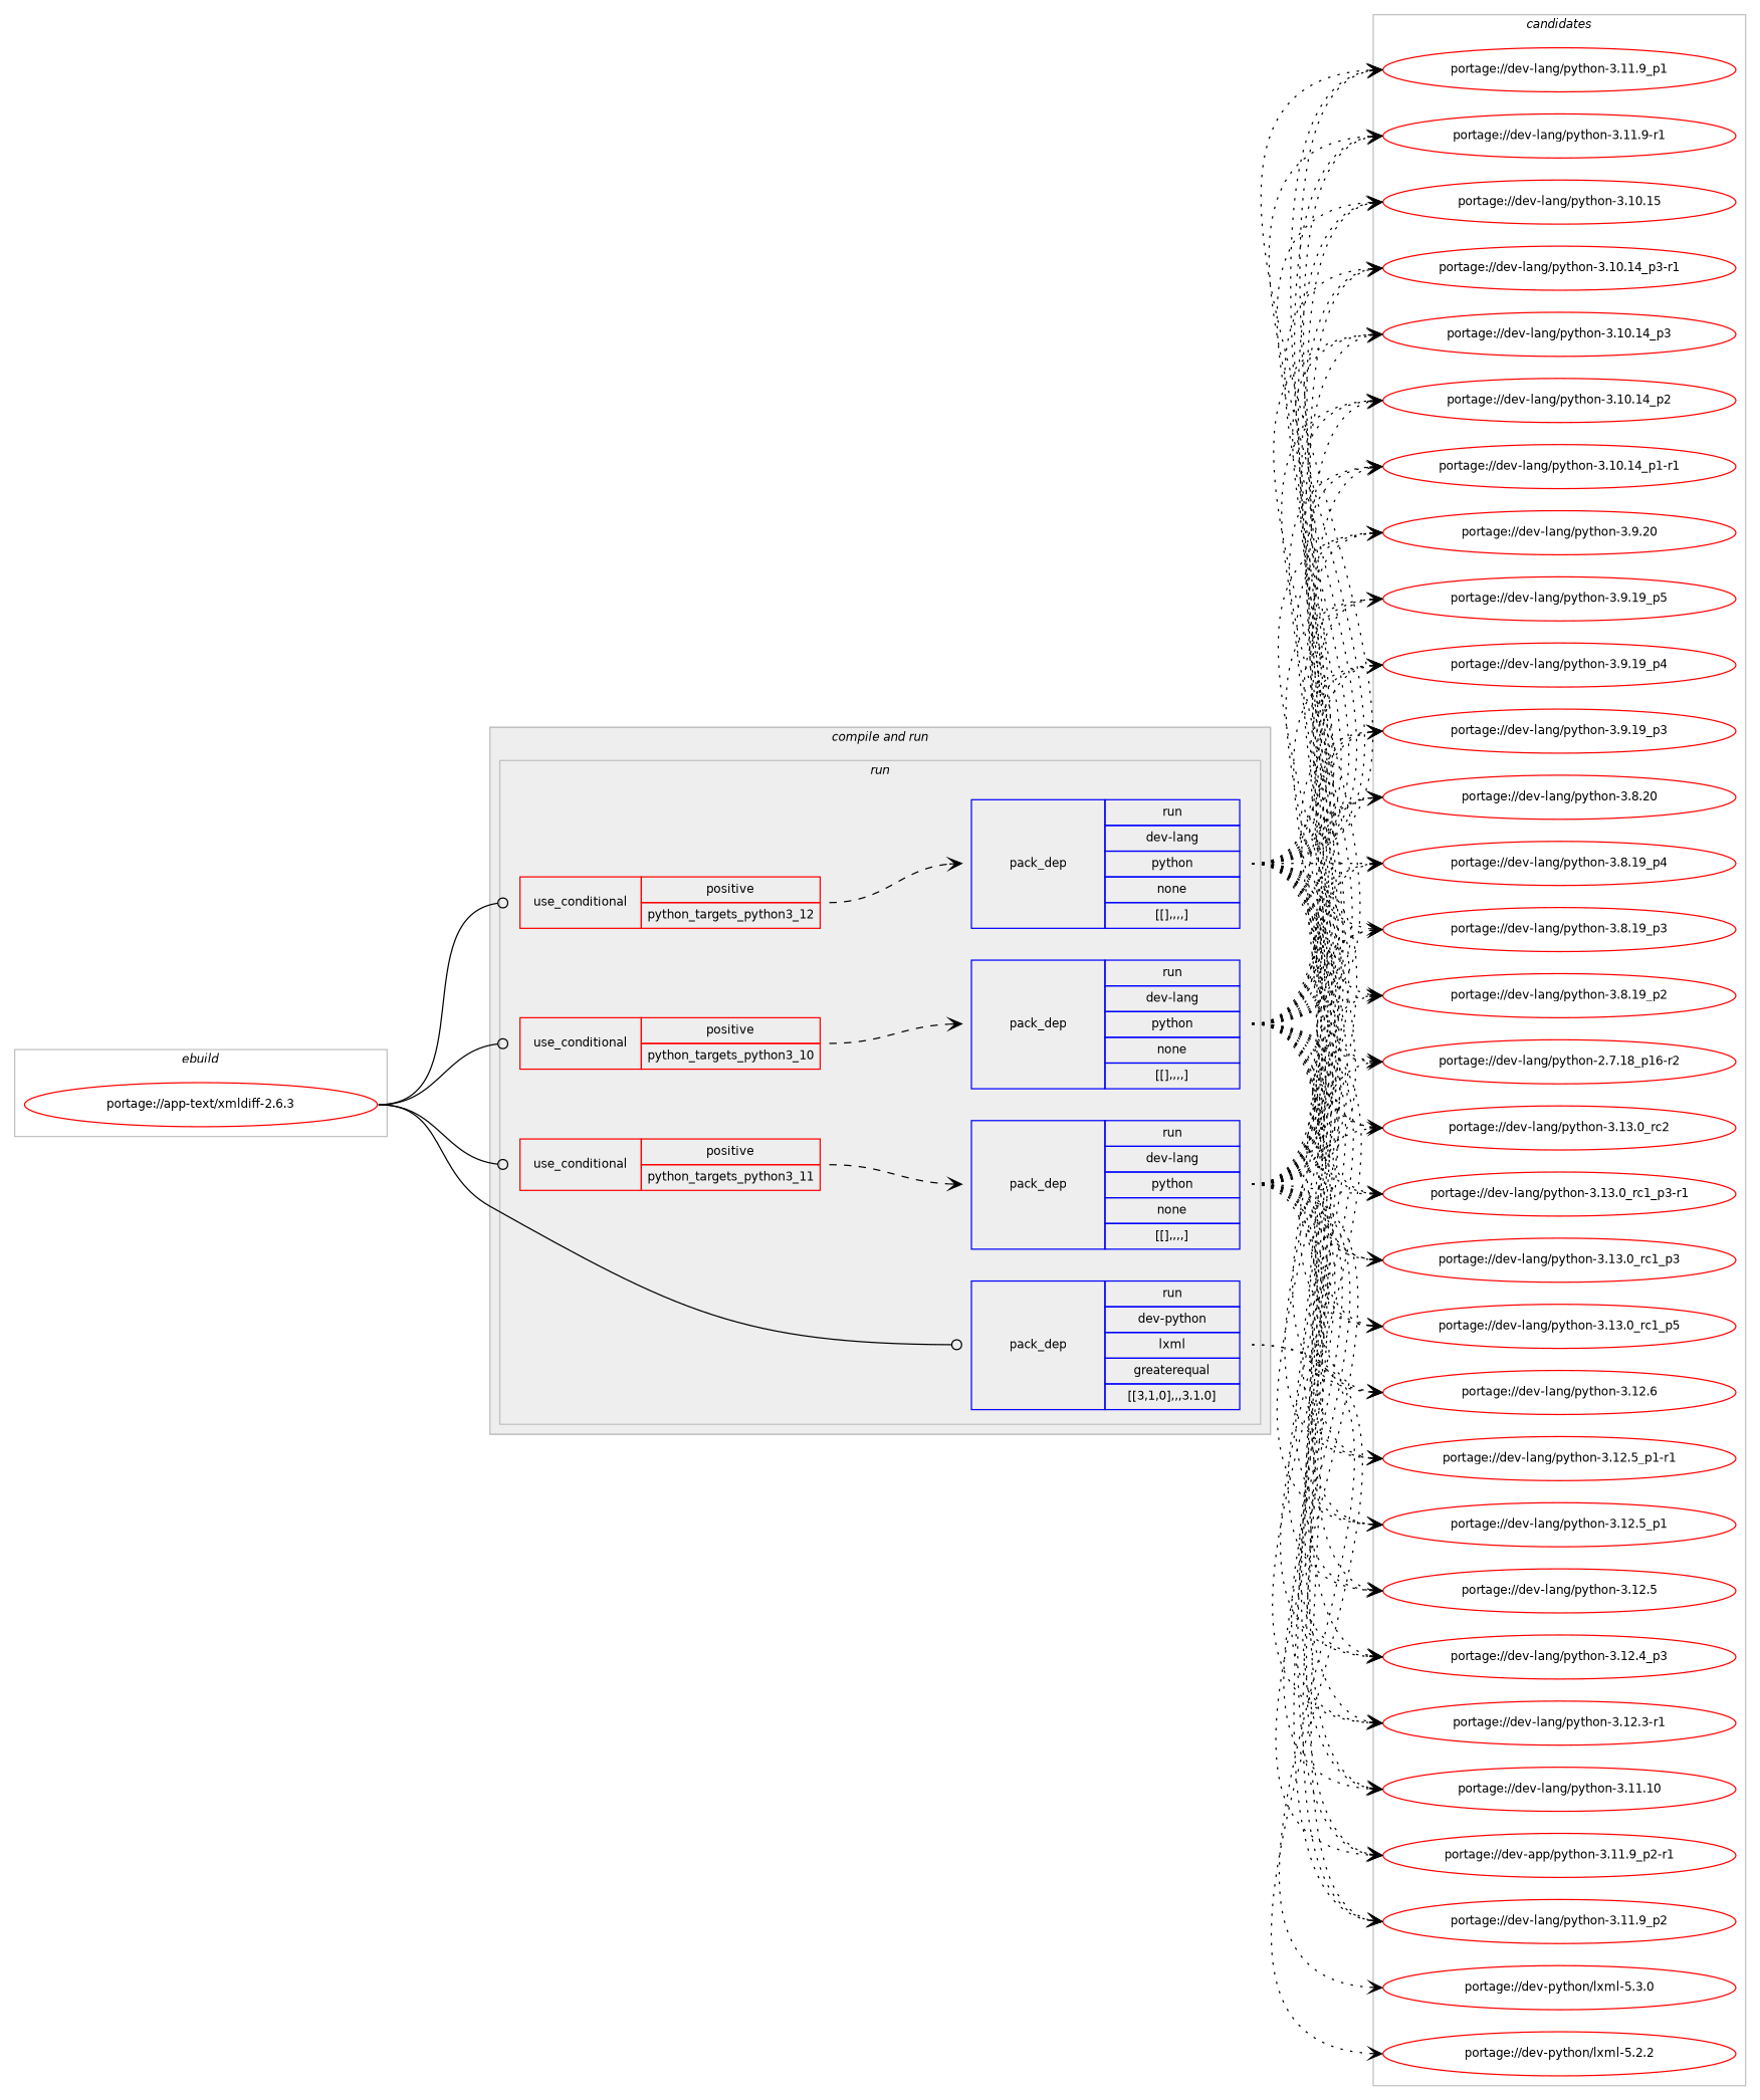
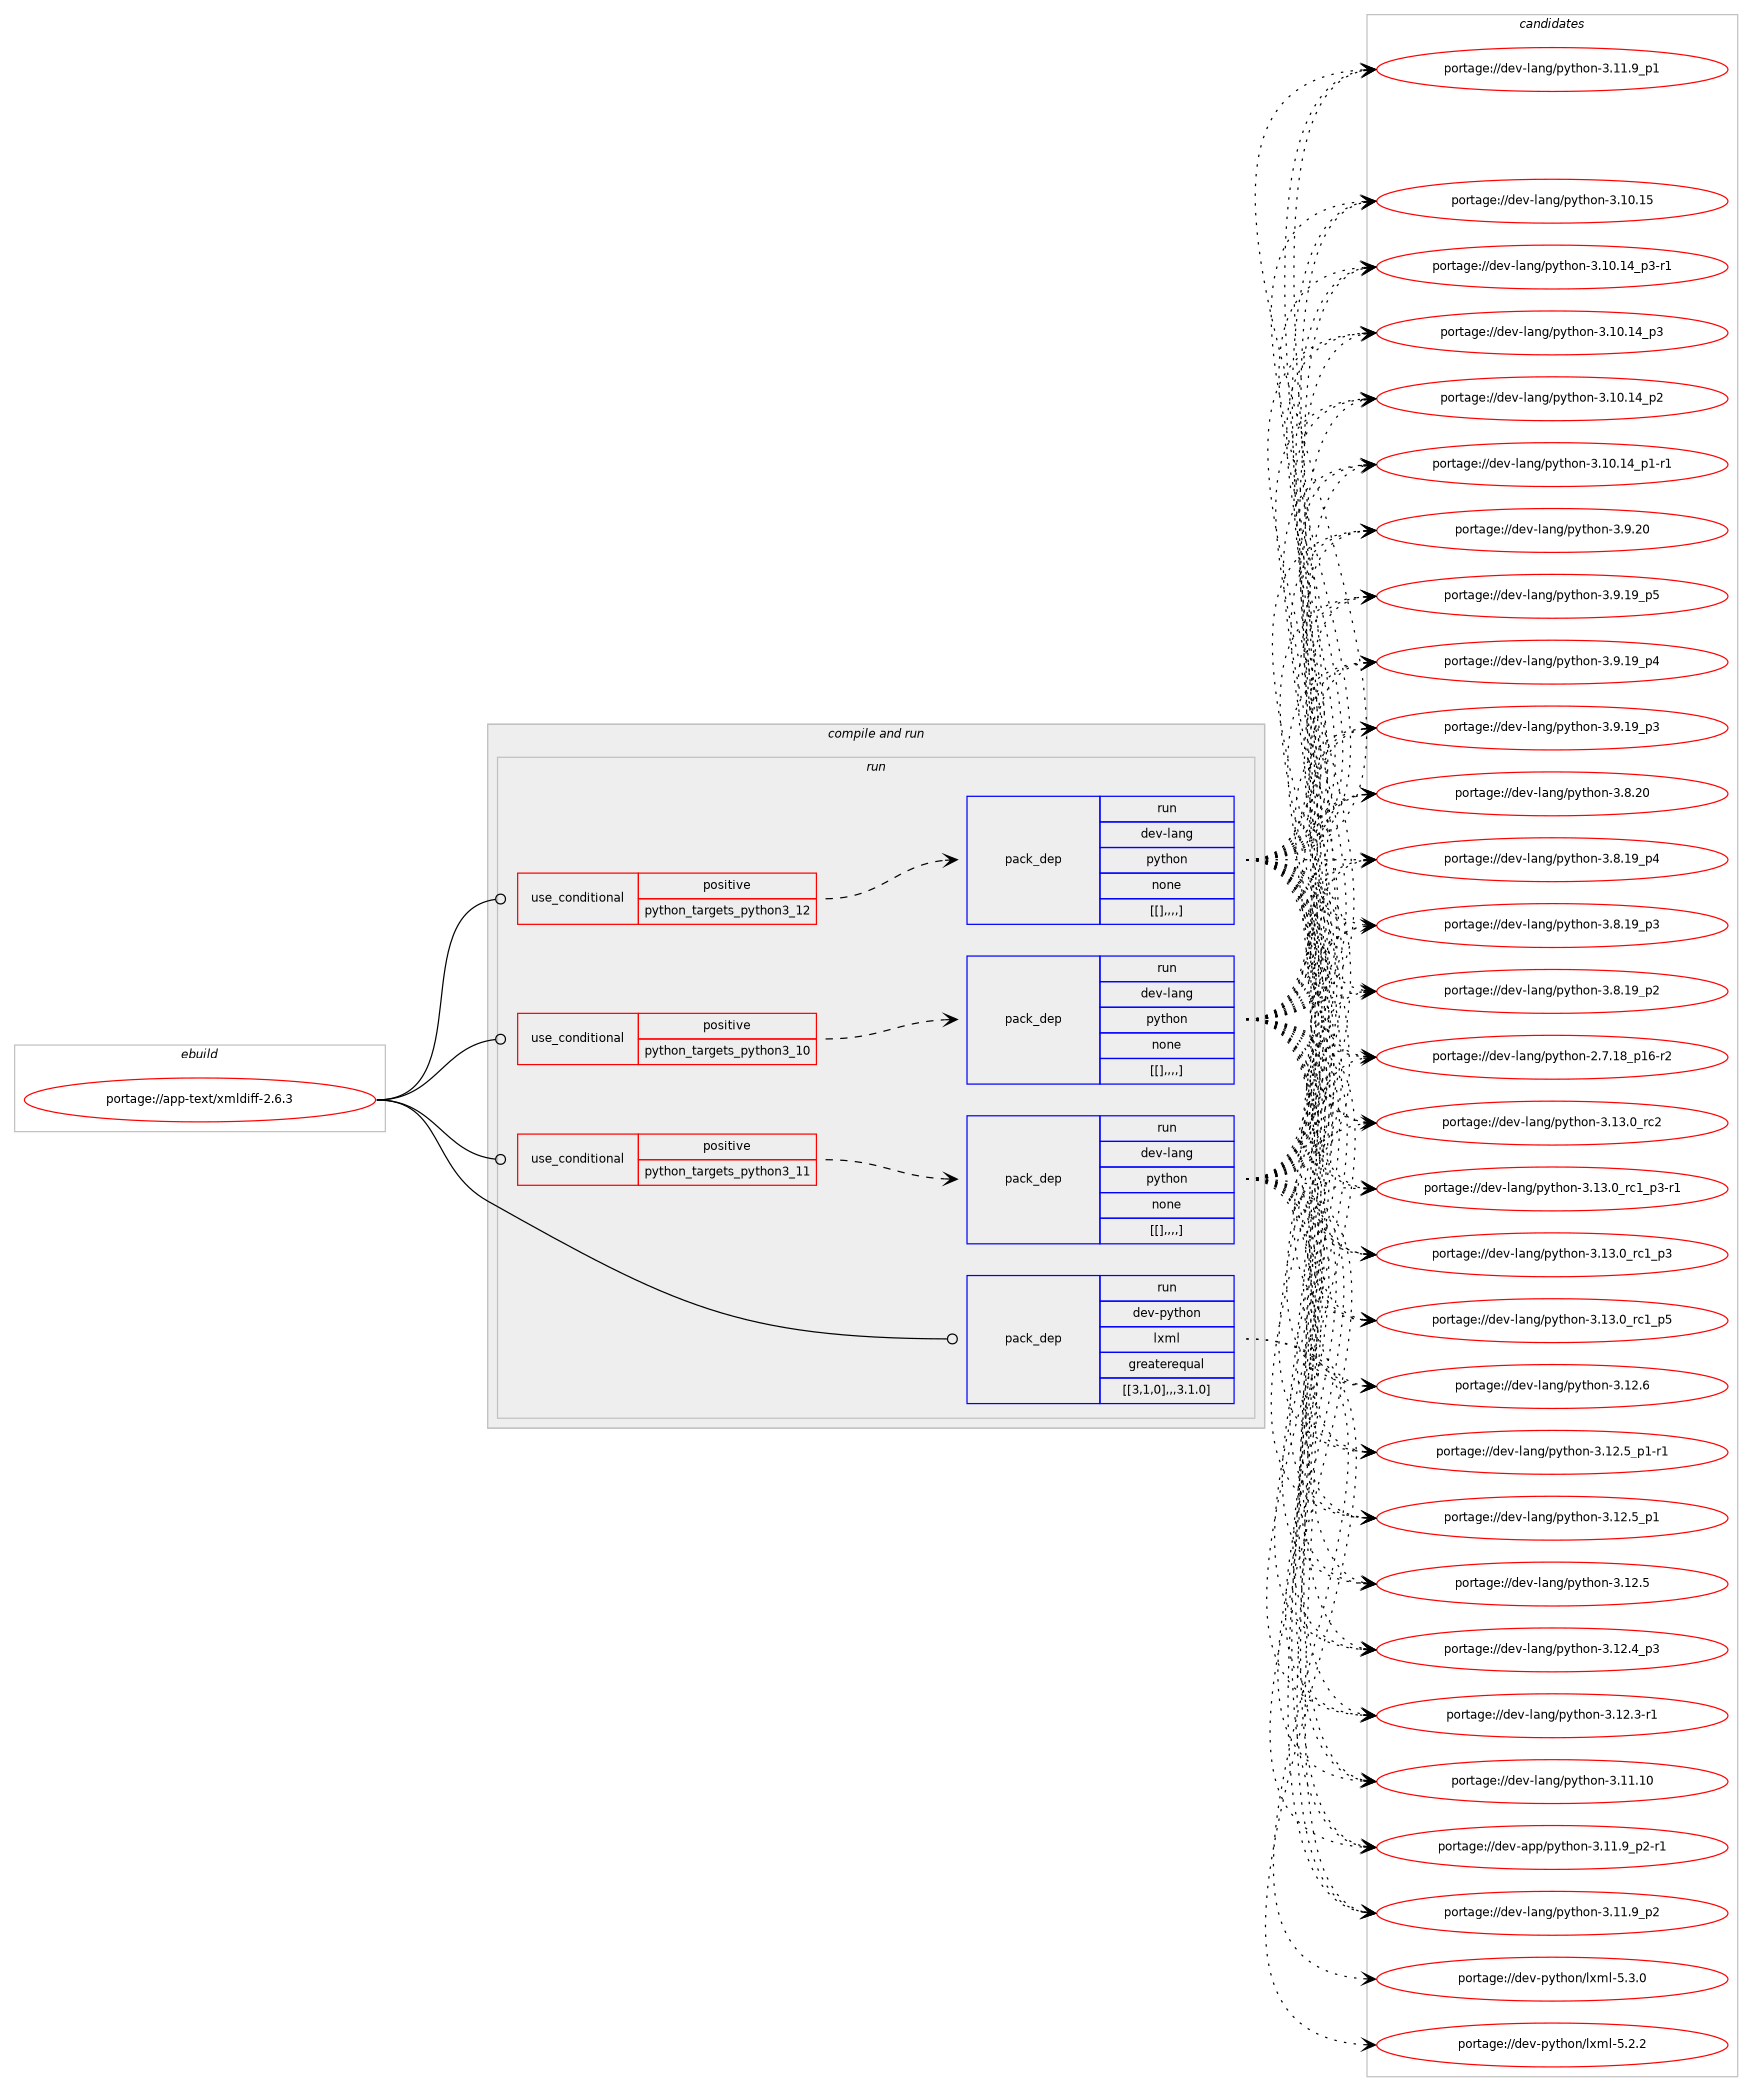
  digraph {
    compound=true
    concentrate=true
    fontname=Helvetica
    fontsize=10
    newrank=true
    rankdir=LR
    ranksep=1.5
    node [color=red fontname=Helvetica fontsize=10]
    edge [arrowhead=vee headport=w style=dotted tailport=e weight=100]
    n1 [label="portage://app-text/xmldiff-2.6.3" width=4]
    n2 [color=blue label=<<TABLE BORDER="0" CELLBORDER="1" CELLSPACING="0" CELLPADDING="4" WIDTH="220"><TR><TD ROWSPAN="6" CELLPADDING="30">pack_dep</TD></TR><TR><TD WIDTH="110">run</TD></TR><TR><TD>dev-lang</TD></TR><TR><TD>python</TD></TR><TR><TD>none</TD></TR><TR><TD>[[],,,,]</TD></TR></TABLE>> shape=none]
    n3 [label=<<TABLE BORDER="0" CELLBORDER="1" CELLSPACING="0" CELLPADDING="4"><TR><TD ROWSPAN="3" CELLPADDING="10">use_conditional</TD></TR><TR><TD>positive</TD></TR><TR><TD>python_targets_python3_10</TD></TR></TABLE>> shape=none]
    n4 [color=blue label=<<TABLE BORDER="0" CELLBORDER="1" CELLSPACING="0" CELLPADDING="4" WIDTH="220"><TR><TD ROWSPAN="6" CELLPADDING="30">pack_dep</TD></TR><TR><TD WIDTH="110">run</TD></TR><TR><TD>dev-lang</TD></TR><TR><TD>python</TD></TR><TR><TD>none</TD></TR><TR><TD>[[],,,,]</TD></TR></TABLE>> shape=none]
    n5 [label=<<TABLE BORDER="0" CELLBORDER="1" CELLSPACING="0" CELLPADDING="4"><TR><TD ROWSPAN="3" CELLPADDING="10">use_conditional</TD></TR><TR><TD>positive</TD></TR><TR><TD>python_targets_python3_11</TD></TR></TABLE>> shape=none]
    n6 [color=blue label=<<TABLE BORDER="0" CELLBORDER="1" CELLSPACING="0" CELLPADDING="4" WIDTH="220"><TR><TD ROWSPAN="6" CELLPADDING="30">pack_dep</TD></TR><TR><TD WIDTH="110">run</TD></TR><TR><TD>dev-lang</TD></TR><TR><TD>python</TD></TR><TR><TD>none</TD></TR><TR><TD>[[],,,,]</TD></TR></TABLE>> shape=none]
    n7 [label=<<TABLE BORDER="0" CELLBORDER="1" CELLSPACING="0" CELLPADDING="4"><TR><TD ROWSPAN="3" CELLPADDING="10">use_conditional</TD></TR><TR><TD>positive</TD></TR><TR><TD>python_targets_python3_12</TD></TR></TABLE>> shape=none]
    n8 [color=blue label=<<TABLE BORDER="0" CELLBORDER="1" CELLSPACING="0" CELLPADDING="4" WIDTH="220"><TR><TD ROWSPAN="6" CELLPADDING="30">pack_dep</TD></TR><TR><TD WIDTH="110">run</TD></TR><TR><TD>dev-python</TD></TR><TR><TD>lxml</TD></TR><TR><TD>greaterequal</TD></TR><TR><TD>[[3,1,0],,,3.1.0]</TD></TR></TABLE>> shape=none]
    n9 [label="portage://dev-lang/python-3.13.0_rc2" width=4]
    n10 [label="portage://dev-lang/python-3.13.0_rc1_p3-r1" width=4]
    n11 [label="portage://dev-lang/python-3.13.0_rc1_p3" width=4]
    n12 [label="portage://dev-lang/python-3.13.0_rc1_p5" width=4]
    n13 [label="portage://dev-lang/python-3.12.6" width=4]
    n14 [label="portage://dev-lang/python-3.12.5_p1-r1" width=4]
    n15 [label="portage://dev-lang/python-3.12.5_p1" width=4]
    n16 [label="portage://dev-lang/python-3.12.5" width=4]
    n17 [label="portage://dev-lang/python-3.12.4_p3" width=4]
    n18 [label="portage://dev-lang/python-3.12.3-r1" width=4]
    n19 [label="portage://dev-lang/python-3.11.10" width=4]
    n20 [label="portage://dev-app/python-3.11.9_p2-r1" width=4]
    n21 [label="portage://dev-lang/python-3.11.9_p2" width=4]
    n22 [label="portage://dev-lang/python-3.11.9_p1" width=4]
-   n23 [label="portage://dev-lang/python-3.11.9-r1" width=4]
    n24 [label="portage://dev-lang/python-3.10.15" width=4]
    n25 [label="portage://dev-lang/python-3.10.14_p3-r1" width=4]
    n26 [label="portage://dev-lang/python-3.10.14_p3" width=4]
    n27 [label="portage://dev-lang/python-3.10.14_p2" width=4]
    n28 [label="portage://dev-lang/python-3.10.14_p1-r1" width=4]
    n29 [label="portage://dev-lang/python-3.9.20" width=4]
    n30 [label="portage://dev-lang/python-3.9.19_p5" width=4]
    n31 [label="portage://dev-lang/python-3.9.19_p4" width=4]
    n32 [label="portage://dev-lang/python-3.9.19_p3" width=4]
    n33 [label="portage://dev-lang/python-3.8.20" width=4]
    n34 [label="portage://dev-lang/python-3.8.19_p4" width=4]
    n35 [label="portage://dev-lang/python-3.8.19_p3" width=4]
    n36 [label="portage://dev-lang/python-3.8.19_p2" width=4]
    n37 [label="portage://dev-lang/python-2.7.18_p16-r2" width=4]
    n38 [label="portage://dev-python/lxml-5.3.0" width=4]
    n39 [label="portage://dev-python/lxml-5.2.2" width=4]
    subgraph cluster_1 {
      color=gray
      label=<<i>ebuild</i>>
      n1
    }
    subgraph cluster_2 {
      color=gray
      label=<<i>dependencies</i>>
      subgraph cluster_3 {
        color=gray
        fillcolor="#eeeeee"
        label=<<i>compile</i>>
        style=filled
      }
      subgraph cluster_4 {
        color=gray
        fillcolor="#eeeeee"
        label=<<i>compile and run</i>>
        style=filled
      }
      subgraph cluster_5 {
        color=gray
        fillcolor="#eeeeee"
        label=<<i>run</i>>
        style=filled
        subgraph sub_6 {
          color=gray
          fillcolor="#eeeeee"
          label=<<i>run</i>>
          style=filled
          n3
          subgraph sub_7 {
            color=gray
            fillcolor="#eeeeee"
            label=<<i>run</i>>
            style=filled
            n2
          }
        }
        subgraph sub_8 {
          color=gray
          fillcolor="#eeeeee"
          label=<<i>run</i>>
          style=filled
          n5
          subgraph sub_9 {
            color=gray
            fillcolor="#eeeeee"
            label=<<i>run</i>>
            style=filled
            n4
          }
        }
        subgraph sub_10 {
          color=gray
          fillcolor="#eeeeee"
          label=<<i>run</i>>
          style=filled
          n7
          subgraph sub_11 {
            color=gray
            fillcolor="#eeeeee"
            label=<<i>run</i>>
            style=filled
            n6
          }
        }
        subgraph sub_12 {
          color=gray
          fillcolor="#eeeeee"
          label=<<i>run</i>>
          style=filled
          n8
        }
      }
    }
    subgraph cluster_13 {
      color=gray
      label=<<i>candidates</i>>
      rank=same
      subgraph sub_14 {
        color=black
        label=<<i>candidates</i>>
        nodesep=1
        rank=same
        n9
        n10
        n11
        n12
        n13
        n14
        n15
        n16
        n17
        n18
        n19
        n20
        n21
        n22
-       n23
        n24
        n25
        n26
        n27
        n28
        n29
        n30
        n31
        n32
        n33
        n34
        n35
        n36
        n37
      }
      subgraph sub_15 {
        color=black
        label=<<i>candidates</i>>
        nodesep=1
        rank=same
        n9
        n10
        n11
        n12
        n13
        n14
        n15
        n16
        n17
        n18
        n19
        n20
        n21
        n22
-       n23
        n24
        n25
        n26
        n27
        n28
        n29
        n30
        n31
        n32
        n33
        n34
        n35
        n36
        n37
      }
      subgraph sub_16 {
        color=black
        label=<<i>candidates</i>>
        nodesep=1
        rank=same
        n9
        n10
        n11
        n12
        n13
        n14
        n15
        n16
        n17
        n18
        n19
        n20
        n21
        n22
-       n23
        n24
        n25
        n26
        n27
        n28
        n29
        n30
        n31
        n32
        n33
        n34
        n35
        n36
        n37
      }
      subgraph sub_17 {
        color=black
        label=<<i>candidates</i>>
        nodesep=1
        rank=same
        n38
        n39
      }
    }
    n1 -> n3 [arrowhead=odot style=solid weight=20]
    n1 -> n5 [arrowhead=odot style=solid weight=20]
    n1 -> n7 [arrowhead=odot style=solid weight=20]
    n1 -> n8 [arrowhead=odot style=solid weight=20]
    n2 -> n9
    n2 -> n10
    n2 -> n11
    n2 -> n12
    n2 -> n13
    n2 -> n14
    n2 -> n15
    n2 -> n16
    n2 -> n17
    n2 -> n18
    n2 -> n19
    n2 -> n20
    n2 -> n21
    n2 -> n22
-   n2 -> n23
    n2 -> n24
    n2 -> n25
    n2 -> n26
    n2 -> n27
    n2 -> n28
    n2 -> n29
    n2 -> n30
    n2 -> n31
    n2 -> n32
    n2 -> n33
    n2 -> n34
    n2 -> n35
    n2 -> n36
    n2 -> n37
    n3 -> n2 [style=dashed weight=20]
    n4 -> n9
    n4 -> n10
    n4 -> n11
    n4 -> n12
    n4 -> n13
    n4 -> n14
    n4 -> n15
    n4 -> n16
    n4 -> n17
    n4 -> n18
    n4 -> n19
    n4 -> n20
    n4 -> n21
    n4 -> n22
-   n4 -> n23
    n4 -> n24
    n4 -> n25
    n4 -> n26
    n4 -> n27
    n4 -> n28
    n4 -> n29
    n4 -> n30
    n4 -> n31
    n4 -> n32
    n4 -> n33
    n4 -> n34
    n4 -> n35
    n4 -> n36
    n4 -> n37
    n5 -> n4 [style=dashed weight=20]
    n6 -> n9
    n6 -> n10
    n6 -> n11
    n6 -> n12
    n6 -> n13
    n6 -> n14
    n6 -> n15
    n6 -> n16
    n6 -> n17
    n6 -> n18
    n6 -> n19
    n6 -> n20
    n6 -> n21
    n6 -> n22
-   n6 -> n23
    n6 -> n24
    n6 -> n25
    n6 -> n26
    n6 -> n27
    n6 -> n28
    n6 -> n29
    n6 -> n30
    n6 -> n31
    n6 -> n32
    n6 -> n33
    n6 -> n34
    n6 -> n35
    n6 -> n36
    n6 -> n37
    n7 -> n6 [style=dashed weight=20]
    n8 -> n38
    n8 -> n39
  }
